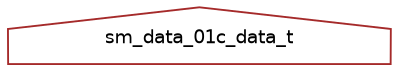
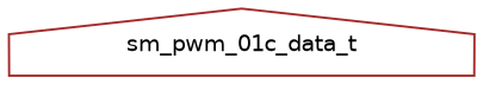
  digraph {
    rankdir=TB
-   n1 [color=brown fillcolor=white fontname=Helvetica fontsize=10 height=0.2 label=sm_data_01c_data_t shape=house style=filled width=0.4]
+   n1 [color=brown fillcolor=white fontname=Helvetica fontsize=10 height=0.2 label=sm_pwm_01c_data_t shape=house style=filled width=0.4]
  }
